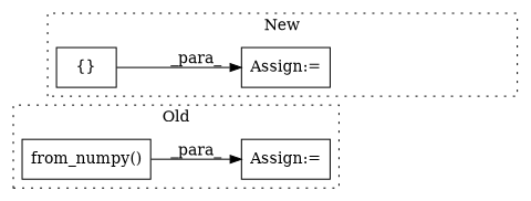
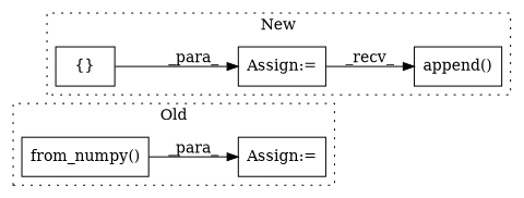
  digraph {
    rankdir=LR
    node [a=75 l=3 shape=box]
    n1 [l="17,1" label="from_numpy()" s="14872,14902"]
    n2 [a=68 label="Assign:=" s=14927]
+   n3 [l="13,1" label="append()" s="15823,15840"]
    n4 [a=59 l="2,1" label="{}" s="15187,15187"]
    n5 [a=68 label="Assign:=" s=15184]
    subgraph cluster_1 {
      label=Old
      style=dotted
      n1
      n2
    }
    subgraph cluster_2 {
      label=New
      style=dotted
+     n3
      n4
      n5
    }
    n1 -> n2 [label=_para_]
    n4 -> n5 [label=_para_]
+   n5 -> n3 [label=_recv_]
  }
